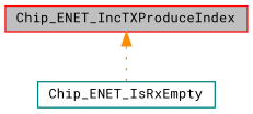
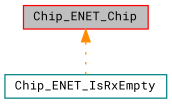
  digraph {
    rankdir=TB
    fontname="Roboto Mono"
    node [fontname="Roboto Mono" fontsize=10 shape=record style=filled]
-   n1 [color=red fillcolor=grey75 fontcolor=black height=0.2 label=Chip_ENET_IncTXProduceIndex width=0.4]
+   n1 [color=red fillcolor=grey75 fontcolor=black height=0.2 label=Chip_ENET_Chip width=0.4]
    n2 [color=teal fillcolor=white height=0.2 label=Chip_ENET_IsRxEmpty width=0.4]
    n1 -> n2 [color=darkorange dir=back fontname="Roboto Mono" fontsize=10 labelfontname=FreeSans labelfontsize=10 style=dotted]
  }
